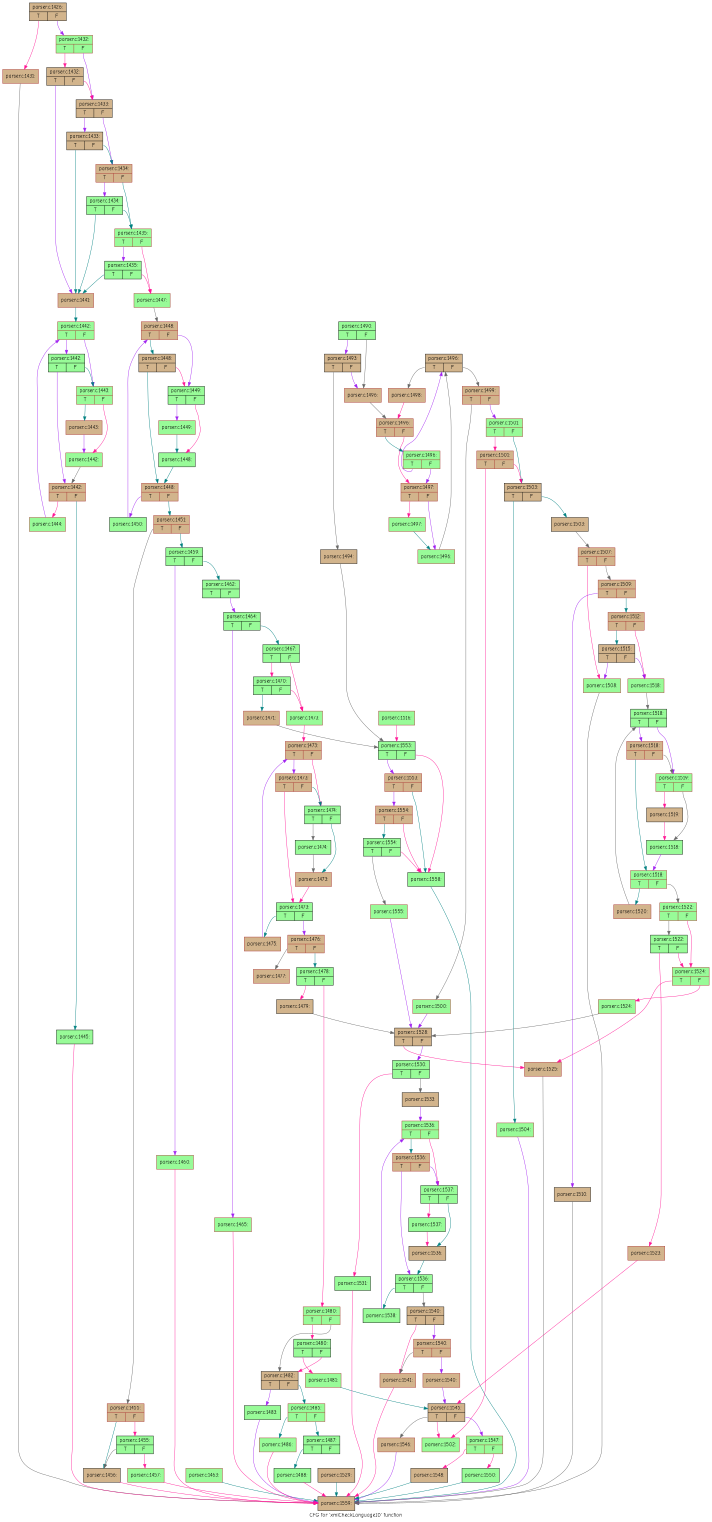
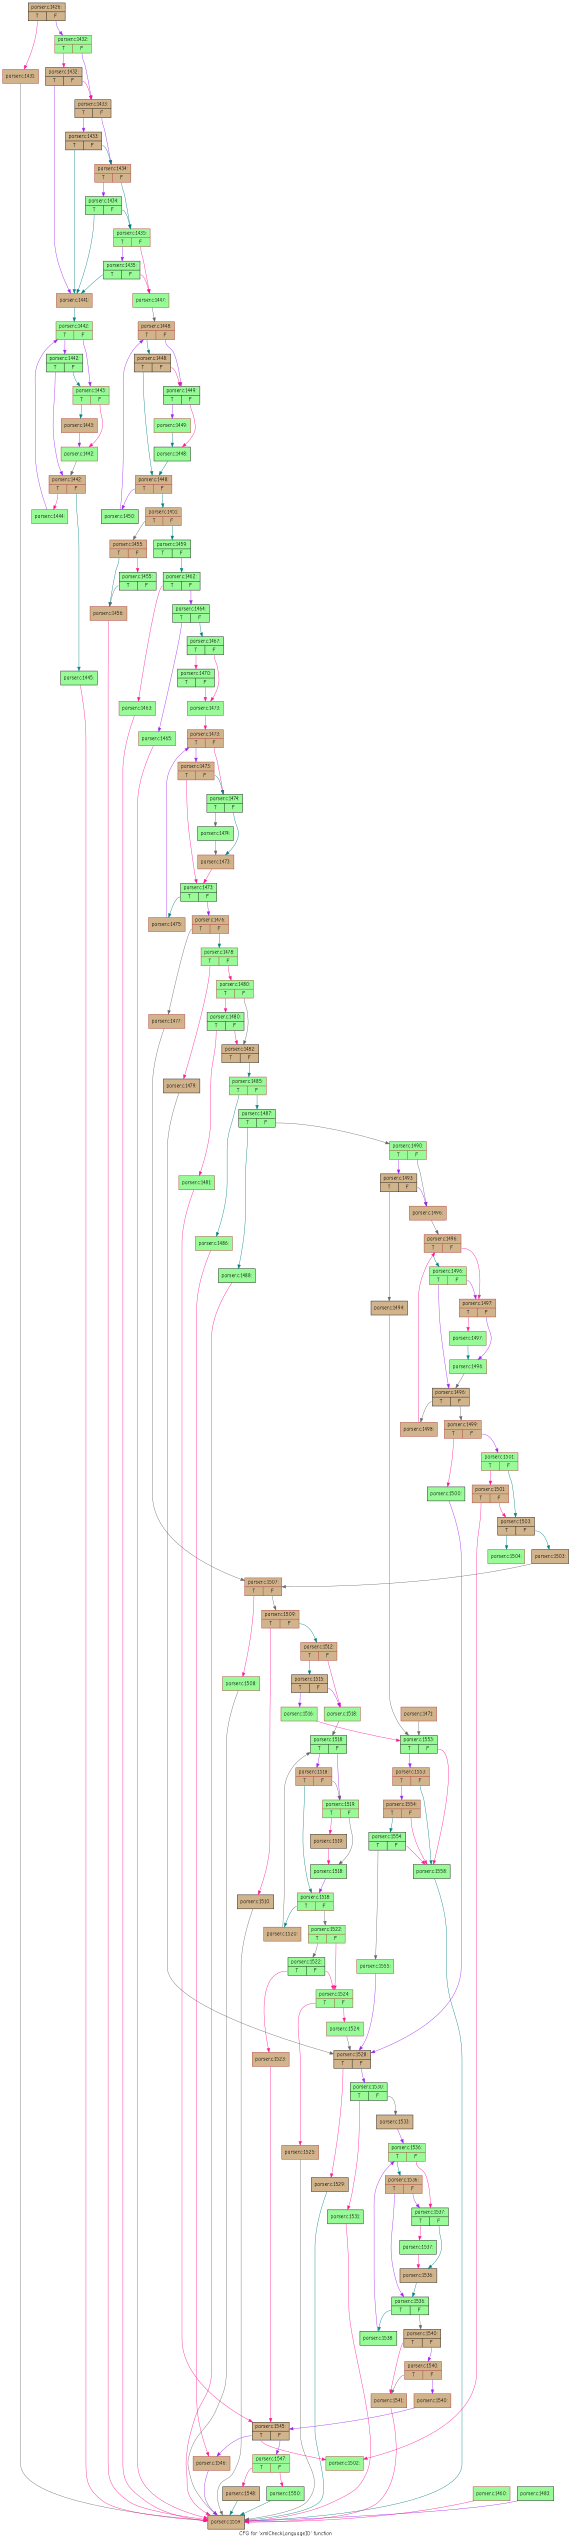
  digraph {
    fontname="Comic Neue"
    label="CFG for 'xmlCheckLanguageID' function"
    node [color=brown fillcolor=palegreen fontname="Comic Neue" shape=record style=filled]
    edge [color=deeppink fontname="Comic Neue" tailport=s0]
    n1 [color=black fillcolor=tan label="{parser.c:1426:|{<s0>T|<s1>F}}"]
    n2 [fillcolor=tan label="{parser.c:1431:}"]
    n3 [label="{parser.c:1432:|{<s0>T|<s1>F}}"]
    n4 [color=black fillcolor=tan label="{parser.c:1559:}"]
    n5 [color=black fillcolor=tan label="{parser.c:1432:|{<s0>T|<s1>F}}"]
    n6 [color=black fillcolor=tan label="{parser.c:1433:|{<s0>T|<s1>F}}"]
    n7 [fillcolor=tan label="{parser.c:1441:}"]
    n8 [color=black fillcolor=tan label="{parser.c:1433:|{<s0>T|<s1>F}}"]
    n9 [fillcolor=tan label="{parser.c:1434:|{<s0>T|<s1>F}}"]
    n10 [label="{parser.c:1442:|{<s0>T|<s1>F}}"]
    n11 [color=black label="{parser.c:1434:|{<s0>T|<s1>F}}"]
    n12 [label="{parser.c:1435:|{<s0>T|<s1>F}}"]
    n13 [color=black label="{parser.c:1442:|{<s0>T|<s1>F}}"]
    n14 [label="{parser.c:1443:|{<s0>T|<s1>F}}"]
    n15 [color=black label="{parser.c:1435:|{<s0>T|<s1>F}}"]
    n16 [label="{parser.c:1447:}"]
    n17 [fillcolor=tan label="{parser.c:1448:|{<s0>T|<s1>F}}"]
    n18 [color=black fillcolor=tan label="{parser.c:1448:|{<s0>T|<s1>F}}"]
    n19 [color=black label="{parser.c:1449:|{<s0>T|<s1>F}}"]
    n20 [fillcolor=tan label="{parser.c:1442:|{<s0>T|<s1>F}}"]
    n21 [fillcolor=tan label="{parser.c:1443:}"]
    n22 [label="{parser.c:1442:}"]
    n23 [label="{parser.c:1444:}"]
    n24 [color=black label="{parser.c:1445:}"]
    n25 [fillcolor=tan label="{parser.c:1448:|{<s0>T|<s1>F}}"]
    n26 [label="{parser.c:1449:}"]
    n27 [color=black label="{parser.c:1448:}"]
    n28 [color=black label="{parser.c:1450:}"]
    n29 [fillcolor=tan label="{parser.c:1451:|{<s0>T|<s1>F}}"]
    n30 [fillcolor=tan label="{parser.c:1455:|{<s0>T|<s1>F}}"]
    n31 [color=black label="{parser.c:1459:|{<s0>T|<s1>F}}"]
-   n32 [color=black fillcolor=tan label="{parser.c:1456:}"]
+   n32 [fillcolor=tan label="{parser.c:1456:}"]
    n33 [color=black label="{parser.c:1455:|{<s0>T|<s1>F}}"]
    n34 [label="{parser.c:1460:}"]
    n35 [color=black label="{parser.c:1462:|{<s0>T|<s1>F}}"]
-   n36 [label="{parser.c:1457:}"]
    n37 [label="{parser.c:1463:}"]
    n38 [color=black label="{parser.c:1464:|{<s0>T|<s1>F}}"]
    n39 [label="{parser.c:1465:}"]
    n40 [color=black label="{parser.c:1467:|{<s0>T|<s1>F}}"]
    n41 [color=black label="{parser.c:1470:|{<s0>T|<s1>F}}"]
    n42 [label="{parser.c:1473:}"]
    n43 [fillcolor=tan label="{parser.c:1471:}"]
    n44 [fillcolor=tan label="{parser.c:1473:|{<s0>T|<s1>F}}"]
    n45 [color=black label="{parser.c:1553:|{<s0>T|<s1>F}}"]
    n46 [fillcolor=tan label="{parser.c:1473:|{<s0>T|<s1>F}}"]
    n47 [color=black label="{parser.c:1474:|{<s0>T|<s1>F}}"]
    n48 [fillcolor=tan label="{parser.c:1553:|{<s0>T|<s1>F}}"]
    n49 [color=black label="{parser.c:1558:}"]
    n50 [fillcolor=tan label="{parser.c:1554:|{<s0>T|<s1>F}}"]
    n51 [color=black label="{parser.c:1473:|{<s0>T|<s1>F}}"]
    n52 [color=black label="{parser.c:1474:}"]
    n53 [fillcolor=tan label="{parser.c:1473:}"]
    n54 [fillcolor=tan label="{parser.c:1475:}"]
    n55 [fillcolor=tan label="{parser.c:1476:|{<s0>T|<s1>F}}"]
    n56 [fillcolor=tan label="{parser.c:1477:}"]
-   n57 [color=black label="{parser.c:1478:|{<s0>T|<s1>F}}"]
+   n57 [label="{parser.c:1478:|{<s0>T|<s1>F}}"]
    n58 [fillcolor=tan label="{parser.c:1507:|{<s0>T|<s1>F}}"]
    n59 [color=black fillcolor=tan label="{parser.c:1479:}"]
    n60 [label="{parser.c:1480:|{<s0>T|<s1>F}}"]
    n61 [label="{parser.c:1508:}"]
    n62 [fillcolor=tan label="{parser.c:1509:|{<s0>T|<s1>F}}"]
    n63 [color=black fillcolor=tan label="{parser.c:1528:|{<s0>T|<s1>F}}"]
    n64 [color=black label="{parser.c:1480:|{<s0>T|<s1>F}}"]
    n65 [color=black fillcolor=tan label="{parser.c:1482:|{<s0>T|<s1>F}}"]
    n66 [color=black fillcolor=tan label="{parser.c:1510:}"]
    n67 [fillcolor=tan label="{parser.c:1512:|{<s0>T|<s1>F}}"]
    n68 [color=black fillcolor=tan label="{parser.c:1529:}"]
    n69 [color=black label="{parser.c:1530:|{<s0>T|<s1>F}}"]
    n70 [label="{parser.c:1481:}"]
    n71 [color=black label="{parser.c:1483:}"]
    n72 [label="{parser.c:1485:|{<s0>T|<s1>F}}"]
    n73 [color=black label="{parser.c:1531:}"]
    n74 [color=black fillcolor=tan label="{parser.c:1533:}"]
    n75 [color=black fillcolor=tan label="{parser.c:1545:|{<s0>T|<s1>F}}"]
    n76 [label="{parser.c:1486:}"]
    n77 [color=black label="{parser.c:1487:|{<s0>T|<s1>F}}"]
    n78 [fillcolor=tan label="{parser.c:1546:}"]
    n79 [label="{parser.c:1547:|{<s0>T|<s1>F}}"]
    n80 [label="{parser.c:1502:}"]
    n81 [color=black fillcolor=tan label="{parser.c:1548:}"]
    n82 [color=black label="{parser.c:1550:}"]
    n83 [color=black label="{parser.c:1488:}"]
-   n84 [color=black label="{parser.c:1490:|{<s0>T|<s1>F}}"]
+   n84 [label="{parser.c:1490:|{<s0>T|<s1>F}}"]
    n85 [color=black fillcolor=tan label="{parser.c:1493:|{<s0>T|<s1>F}}"]
    n86 [fillcolor=tan label="{parser.c:1496:}"]
    n87 [color=black fillcolor=tan label="{parser.c:1494:}"]
    n88 [fillcolor=tan label="{parser.c:1496:|{<s0>T|<s1>F}}"]
    n89 [label="{parser.c:1496:|{<s0>T|<s1>F}}"]
    n90 [fillcolor=tan label="{parser.c:1497:|{<s0>T|<s1>F}}"]
    n91 [color=black fillcolor=tan label="{parser.c:1496:|{<s0>T|<s1>F}}"]
    n92 [label="{parser.c:1497:}"]
    n93 [label="{parser.c:1496:}"]
    n94 [fillcolor=tan label="{parser.c:1498:}"]
    n95 [fillcolor=tan label="{parser.c:1499:|{<s0>T|<s1>F}}"]
-   n96 [label="{parser.c:1500:}"]
+   n96 [color=black label="{parser.c:1500:}"]
    n97 [label="{parser.c:1501:|{<s0>T|<s1>F}}"]
    n98 [fillcolor=tan label="{parser.c:1501:|{<s0>T|<s1>F}}"]
    n99 [color=black fillcolor=tan label="{parser.c:1503:|{<s0>T|<s1>F}}"]
    n100 [label="{parser.c:1504:}"]
    n101 [color=black fillcolor=tan label="{parser.c:1503:}"]
    n102 [color=black fillcolor=tan label="{parser.c:1515:|{<s0>T|<s1>F}}"]
    n103 [label="{parser.c:1518:}"]
    n104 [label="{parser.c:1516:}"]
    n105 [color=black label="{parser.c:1518:|{<s0>T|<s1>F}}"]
    n106 [fillcolor=tan label="{parser.c:1518:|{<s0>T|<s1>F}}"]
    n107 [label="{parser.c:1519:|{<s0>T|<s1>F}}"]
    n108 [label="{parser.c:1518:|{<s0>T|<s1>F}}"]
    n109 [color=black fillcolor=tan label="{parser.c:1519:}"]
    n110 [color=black label="{parser.c:1518:}"]
    n111 [fillcolor=tan label="{parser.c:1520:}"]
    n112 [label="{parser.c:1522:|{<s0>T|<s1>F}}"]
    n113 [color=black label="{parser.c:1522:|{<s0>T|<s1>F}}"]
    n114 [label="{parser.c:1524:|{<s0>T|<s1>F}}"]
    n115 [fillcolor=tan label="{parser.c:1523:}"]
    n116 [fillcolor=tan label="{parser.c:1525:}"]
    n117 [label="{parser.c:1524:}"]
    n118 [label="{parser.c:1536:|{<s0>T|<s1>F}}"]
    n119 [fillcolor=tan label="{parser.c:1536:|{<s0>T|<s1>F}}"]
    n120 [color=black label="{parser.c:1537:|{<s0>T|<s1>F}}"]
    n121 [color=black label="{parser.c:1536:|{<s0>T|<s1>F}}"]
    n122 [color=black label="{parser.c:1537:}"]
    n123 [color=black fillcolor=tan label="{parser.c:1536:}"]
    n124 [color=black label="{parser.c:1538:}"]
    n125 [color=black fillcolor=tan label="{parser.c:1540:|{<s0>T|<s1>F}}"]
    n126 [fillcolor=tan label="{parser.c:1541:}"]
    n127 [fillcolor=tan label="{parser.c:1540:|{<s0>T|<s1>F}}"]
    n128 [fillcolor=tan label="{parser.c:1540:}"]
    n129 [color=black label="{parser.c:1554:|{<s0>T|<s1>F}}"]
    n130 [label="{parser.c:1555:}"]
    n1 -> n2
    n1 -> n3 [color=purple tailport=s1]
    n2 -> n4 [color=gray40]
    n3 -> n5
    n3 -> n6 [color=purple tailport=s1]
    n5 -> n6 [tailport=s1]
    n5 -> n7 [color=purple]
    n6 -> n8 [color=purple]
    n6 -> n9 [color=purple tailport=s1]
    n7 -> n10 [color=teal]
    n8 -> n7 [color=teal]
    n8 -> n9 [color=teal tailport=s1]
    n9 -> n11 [color=purple]
    n9 -> n12 [color=teal tailport=s1]
    n10 -> n13 [color=purple]
    n10 -> n14 [color=purple tailport=s1]
    n11 -> n7 [color=teal]
    n11 -> n12 [color=teal tailport=s1]
    n12 -> n15 [color=purple]
    n12 -> n16 [tailport=s1]
    n13 -> n14 [color=teal tailport=s1]
    n13 -> n20 [color=purple]
    n14 -> n21 [color=teal]
    n14 -> n22 [tailport=s1]
    n15 -> n7 [color=teal]
    n15 -> n16 [tailport=s1]
    n16 -> n17 [color=gray40]
    n17 -> n18 [color=teal]
    n17 -> n19 [color=purple tailport=s1]
    n18 -> n19 [tailport=s1]
    n18 -> n25 [color=teal]
    n19 -> n26 [color=purple]
    n19 -> n27 [tailport=s1]
    n20 -> n23
    n20 -> n24 [color=teal tailport=s1]
    n21 -> n22 [color=purple]
    n22 -> n20 [color=gray40]
    n23 -> n10 [color=purple]
    n24 -> n4
    n25 -> n28 [color=purple]
    n25 -> n29 [color=teal tailport=s1]
    n26 -> n27 [color=teal]
    n27 -> n25 [color=teal]
    n28 -> n17 [color=purple]
    n29 -> n30 [color=gray40]
    n29 -> n31 [color=teal tailport=s1]
    n30 -> n32 [color=teal]
    n30 -> n33 [tailport=s1]
-   n31 -> n34 [color=purple]
    n31 -> n35 [color=teal tailport=s1]
    n32 -> n4
    n33 -> n32 [color=gray40]
-   n33 -> n36 [tailport=s1]
    n34 -> n4
+   n35 -> n37
    n35 -> n38 [color=purple tailport=s1]
-   n36 -> n4
-   n37 -> n4 [color=teal]
+   n37 -> n4
    n38 -> n39 [color=purple]
    n38 -> n40 [color=teal tailport=s1]
    n39 -> n4
    n40 -> n41
    n40 -> n42 [tailport=s1]
    n41 -> n42 [tailport=s1]
-   n41 -> n43 [color=teal]
    n42 -> n44
    n43 -> n45 [color=gray40]
    n44 -> n46 [color=purple]
    n44 -> n47 [tailport=s1]
    n45 -> n48 [color=purple]
    n45 -> n49 [tailport=s1]
    n46 -> n47 [color=teal tailport=s1]
    n46 -> n51
    n47 -> n52 [color=gray40]
    n47 -> n53 [color=teal tailport=s1]
    n48 -> n49 [color=teal tailport=s1]
    n48 -> n50 [color=purple]
    n49 -> n4 [color=teal]
    n50 -> n49 [tailport=s1]
    n50 -> n129 [color=teal]
    n51 -> n54 [color=teal]
    n51 -> n55 [color=purple tailport=s1]
    n52 -> n53 [color=gray40]
    n53 -> n51
    n54 -> n44 [color=purple]
    n55 -> n56 [color=gray40]
    n55 -> n57 [color=teal tailport=s1]
+   n56 -> n58 [color=gray40]
    n57 -> n59
    n57 -> n60 [tailport=s1]
    n58 -> n61
    n58 -> n62 [color=gray40 tailport=s1]
    n59 -> n63 [color=gray40]
    n60 -> n64
    n60 -> n65 [color=gray40 tailport=s1]
    n61 -> n4 [color=gray40]
-   n62 -> n66 [color=purple]
+   n62 -> n66
    n62 -> n67 [color=teal tailport=s1]
-   n63 -> n116
+   n63 -> n68
    n63 -> n69 [color=purple tailport=s1]
    n64 -> n65 [tailport=s1]
    n64 -> n70
-   n65 -> n71 [color=purple]
    n65 -> n72 [color=teal tailport=s1]
    n66 -> n4 [color=gray40]
    n67 -> n102 [color=teal]
    n67 -> n103 [tailport=s1]
    n68 -> n4 [color=teal]
    n69 -> n73
    n69 -> n74 [color=gray40 tailport=s1]
-   n70 -> n75 [color=teal]
+   n70 -> n75
    n71 -> n4 [color=purple]
    n72 -> n76 [color=teal]
    n72 -> n77 [color=teal tailport=s1]
    n73 -> n4
    n74 -> n118 [color=purple]
-   n75 -> n78 [color=gray40]
+   n75 -> n78 [color=purple]
    n75 -> n79 [color=purple tailport=s1]
    n75 -> n80
-   n76 -> n4
+   n76 -> n78
    n77 -> n83 [color=teal]
+   n77 -> n84 [color=gray40 tailport=s1]
    n78 -> n4 [color=purple]
    n79 -> n81
    n79 -> n82 [tailport=s1]
    n81 -> n4 [color=teal]
    n82 -> n4 [color=teal]
    n83 -> n4
    n84 -> n85 [color=purple]
    n84 -> n86 [color=gray40 tailport=s1]
    n85 -> n86 [color=purple tailport=s1]
    n85 -> n87 [color=gray40]
    n86 -> n88 [color=gray40]
    n87 -> n45 [color=gray40]
    n88 -> n89 [color=teal]
    n88 -> n90 [tailport=s1]
    n89 -> n90 [color=purple tailport=s1]
    n89 -> n91 [color=purple]
    n90 -> n92
    n90 -> n93 [color=purple tailport=s1]
    n91 -> n94 [color=gray40]
    n91 -> n95 [color=gray40 tailport=s1]
    n92 -> n93 [color=teal]
    n93 -> n91 [color=gray40]
    n94 -> n88
-   n95 -> n96 [color=gray40]
+   n95 -> n96
    n95 -> n97 [color=purple tailport=s1]
    n96 -> n63 [color=purple]
    n97 -> n98
    n97 -> n99 [color=teal tailport=s1]
    n98 -> n80
    n98 -> n99 [tailport=s1]
    n99 -> n100 [color=teal]
    n99 -> n101 [color=teal tailport=s1]
-   n100 -> n4 [color=purple]
    n101 -> n58 [color=gray40]
    n102 -> n103 [color=purple tailport=s1]
-   n102 -> n61 [color=purple]
+   n102 -> n104 [color=purple]
    n103 -> n105 [color=gray40]
    n104 -> n45
    n105 -> n106 [color=purple]
    n105 -> n107 [color=purple tailport=s1]
    n106 -> n107 [color=gray40 tailport=s1]
    n106 -> n108 [color=teal]
    n107 -> n109
    n107 -> n110 [color=gray40 tailport=s1]
    n108 -> n111 [color=teal]
    n108 -> n112 [color=gray40 tailport=s1]
    n109 -> n110
    n110 -> n108 [color=purple]
    n111 -> n105 [color=gray40]
    n112 -> n113 [color=gray40]
    n112 -> n114 [tailport=s1]
    n113 -> n114 [tailport=s1]
    n113 -> n115
    n114 -> n116
    n114 -> n117 [tailport=s1]
    n115 -> n75
    n116 -> n4 [color=gray40]
    n117 -> n63 [color=gray40]
    n118 -> n119 [color=teal]
    n118 -> n120 [tailport=s1]
    n119 -> n120 [color=purple tailport=s1]
    n119 -> n121 [color=purple]
    n120 -> n122
    n120 -> n123 [color=teal tailport=s1]
    n121 -> n124 [color=teal]
    n121 -> n125 [color=gray40 tailport=s1]
    n122 -> n123
    n123 -> n121 [color=teal]
    n124 -> n118 [color=purple]
    n125 -> n126
    n125 -> n127 [color=purple tailport=s1]
    n126 -> n4
    n127 -> n126 [color=gray40]
    n127 -> n128 [color=purple tailport=s1]
    n128 -> n75 [color=purple]
    n129 -> n49 [tailport=s1]
    n129 -> n130 [color=gray40]
    n130 -> n63 [color=purple]
  }
